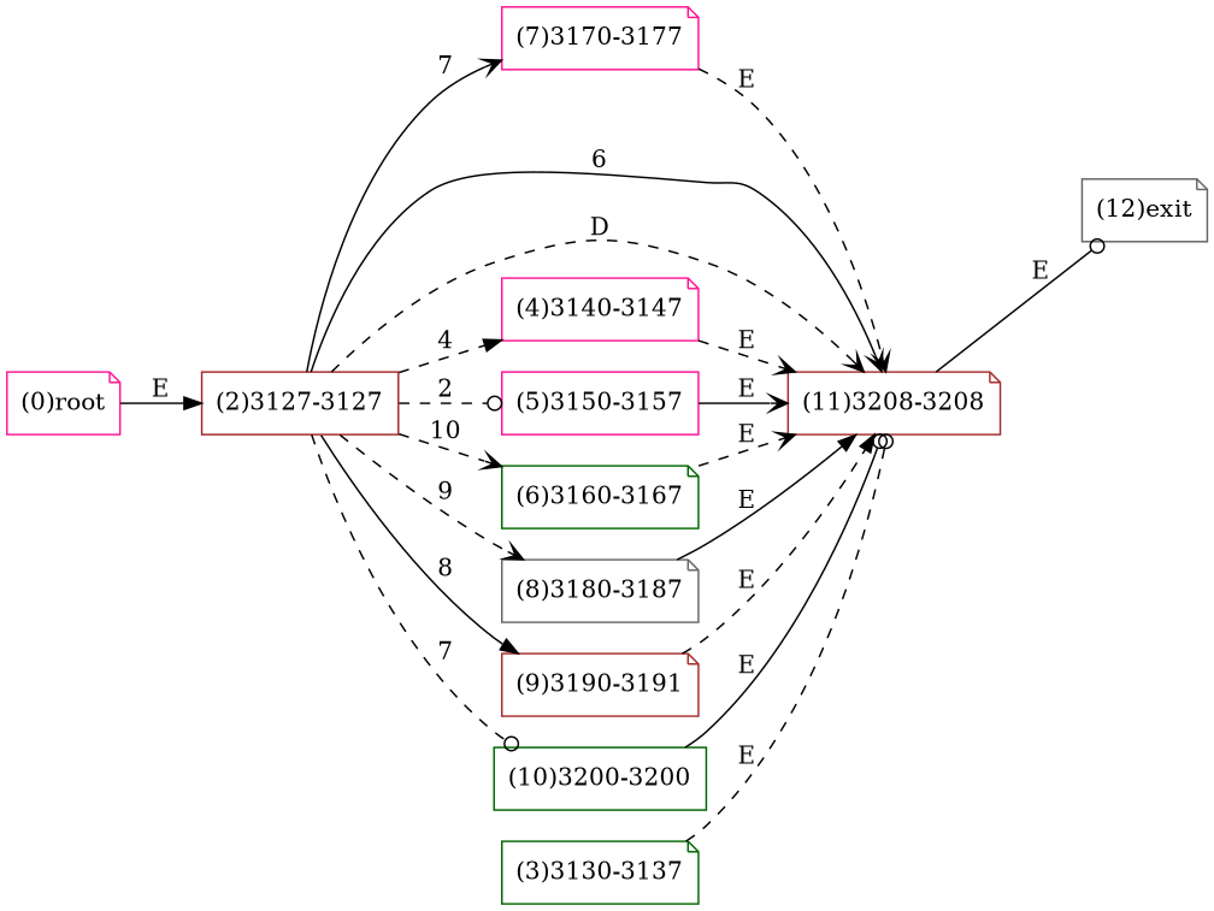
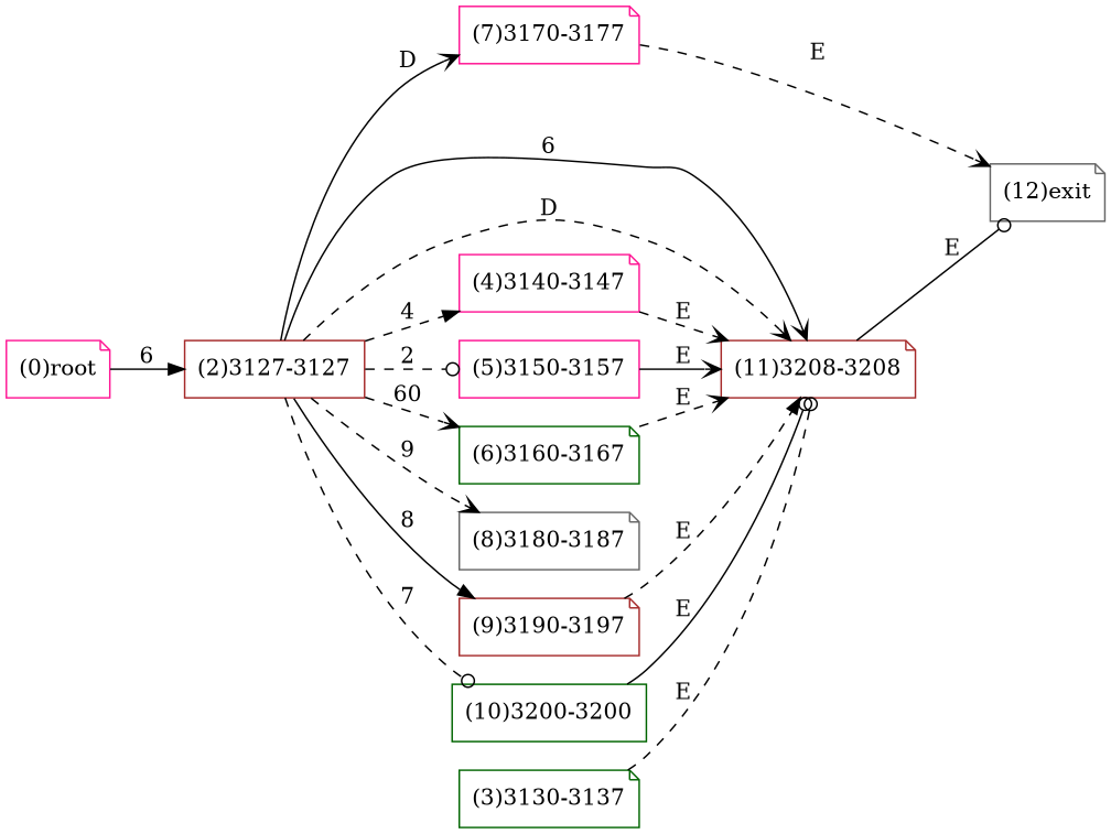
  digraph {
    rankdir=LR
    node [color=deeppink shape=note]
    edge [arrowhead=vee style=dashed]
    n1 [label="(0)root"]
    n2 [color=brown label="(2)3127-3127" shape=box]
    n3 [label="(4)3140-3147"]
    n4 [label="(5)3150-3157" shape=box]
    n5 [color=darkgreen label="(6)3160-3167"]
    n6 [label="(7)3170-3177"]
    n7 [color=gray40 label="(8)3180-3187"]
-   n8 [color=brown label="(9)3190-3191"]
+   n8 [color=brown label="(9)3190-3197"]
    n9 [color=darkgreen label="(10)3200-3200" shape=box]
    n10 [color=brown label="(11)3208-3208"]
    n11 [color=darkgreen label="(3)3130-3137"]
    n12 [color=gray40 label="(12)exit"]
-   n1 -> n2 [arrowhead=normal label=E style=solid]
+   n1 -> n2 [arrowhead=normal label=6 style=solid]
    n2 -> n3 [arrowhead=normal label=4]
    n2 -> n4 [arrowhead=odot label=2]
-   n2 -> n5 [label=10]
-   n2 -> n6 [label=7 style=solid]
+   n2 -> n5 [label=60]
+   n2 -> n6 [label=D style=solid]
    n2 -> n7 [label=9]
    n2 -> n8 [arrowhead=normal label=8 style=solid]
    n2 -> n9 [arrowhead=odot label=7]
    n2 -> n10 [label=6 style=solid]
    n2 -> n10 [label=D]
    n3 -> n10 [label=E]
    n4 -> n10 [label=E style=solid]
    n5 -> n10 [label=E]
-   n6 -> n10 [label=E]
-   n7 -> n10 [arrowhead=normal label=E style=solid]
+   n6 -> n12 [label=E]
    n8 -> n10 [arrowhead=normal label=E]
    n9 -> n10 [arrowhead=odot label=E style=solid]
    n10 -> n12 [arrowhead=odot label=E style=solid]
    n11 -> n10 [arrowhead=odot label=E]
  }
